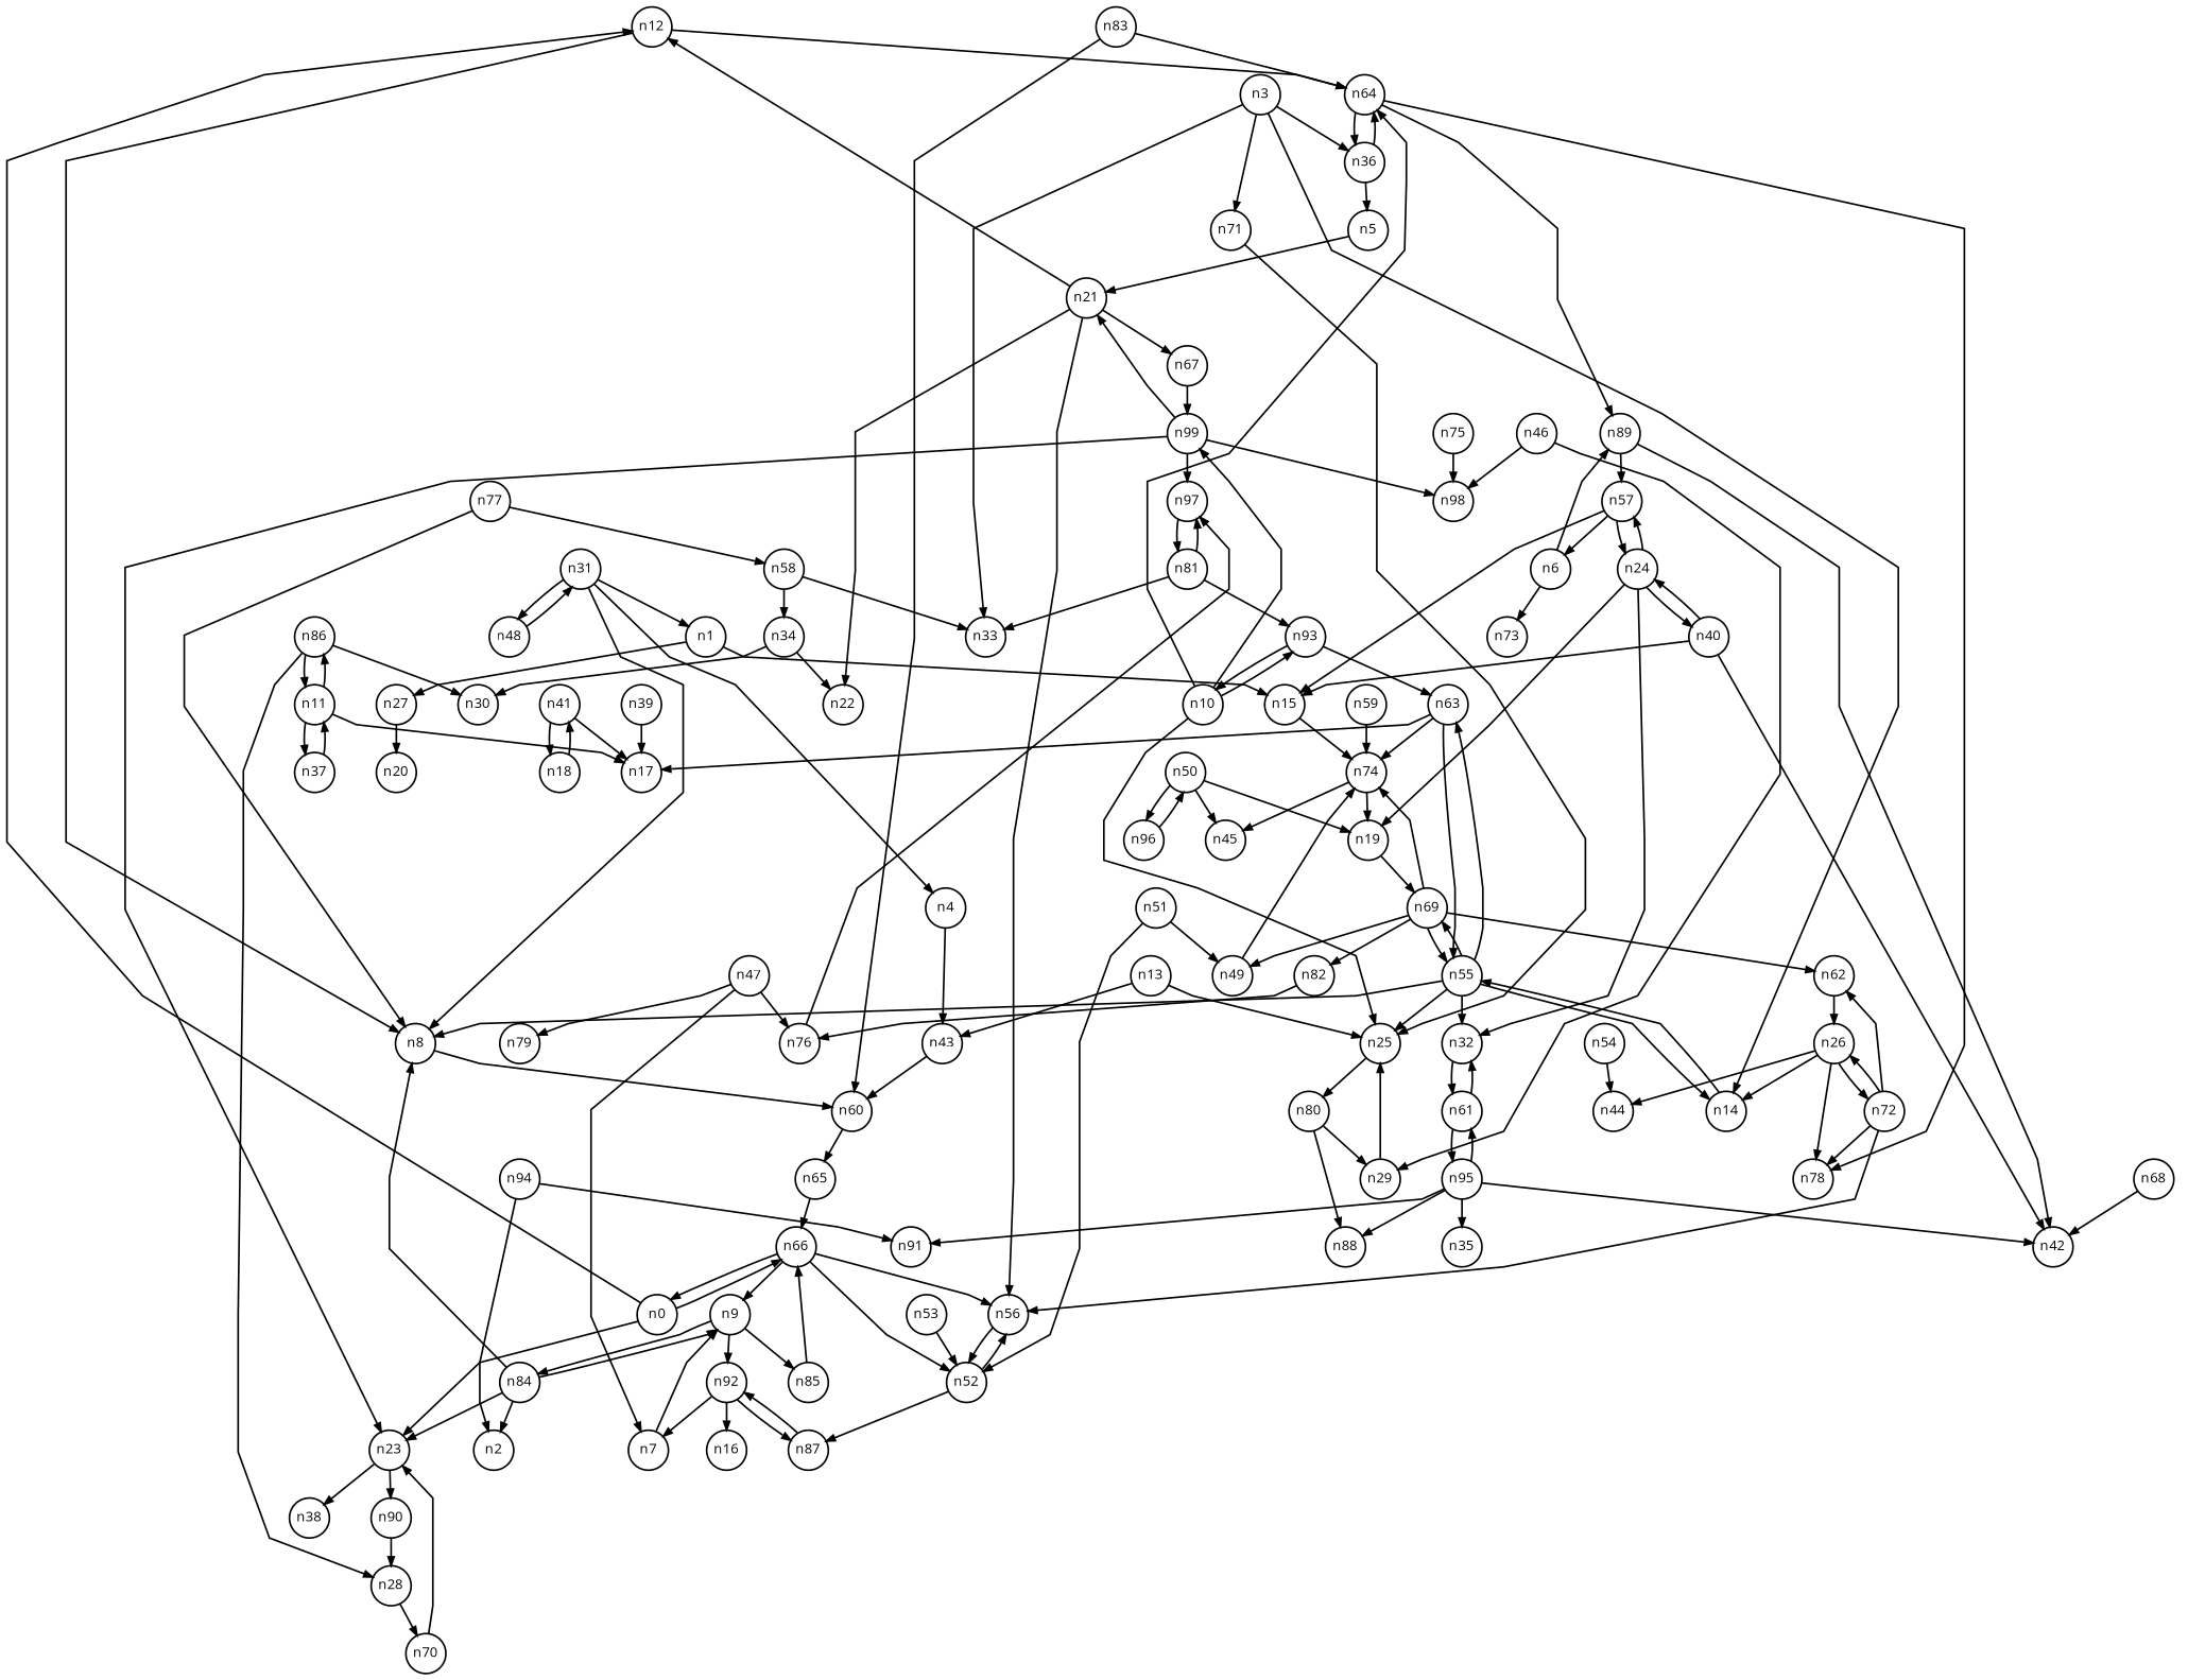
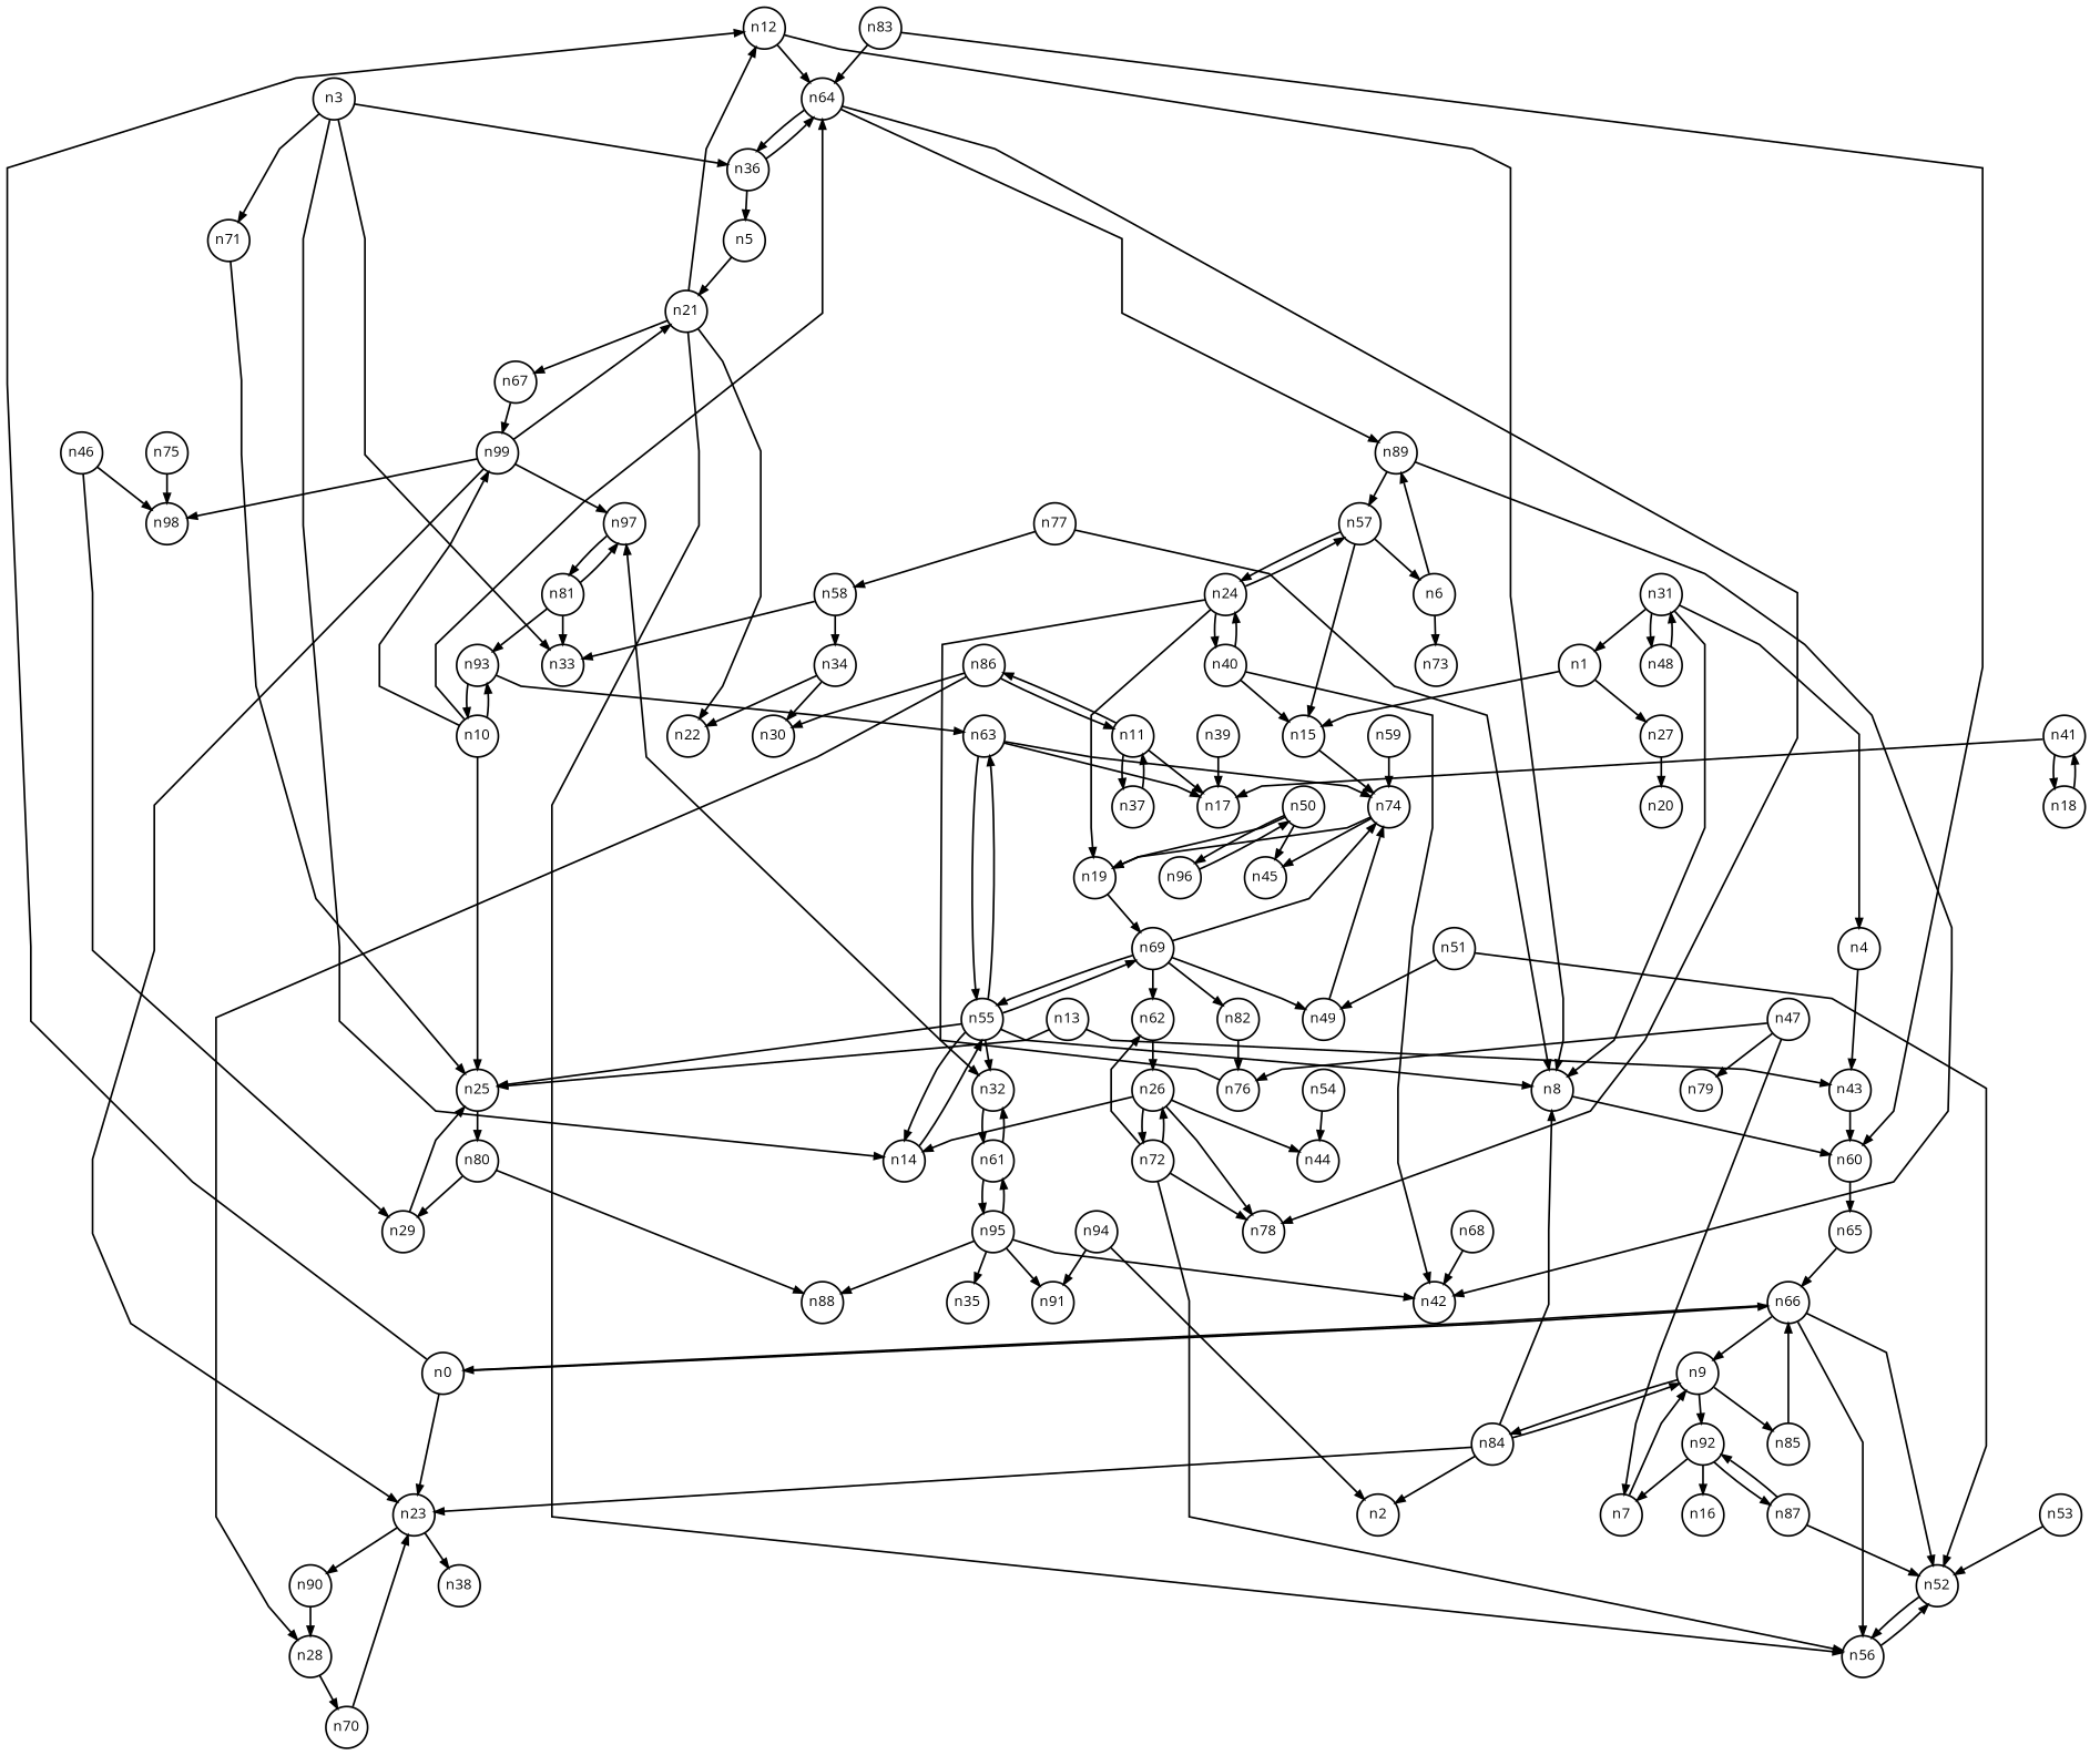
  digraph {
    fontname="Open Sans"
    fontsize=8
    nodesep=0.22
    nodesize=0.32
    ranksep=0.22
    splines=polyline
    node [fixedsize=shape fontname="Open Sans" fontsize=8 shape=circle]
    edge [arrowsize=0.5 fontname="Open Sans"]
    n12 [width=0.32]
    n8 [width=0.32]
    n64 [width=0.32]
    n60 [width=0.32]
    n65 [width=0.32]
    n0 [width=0.32]
    n23 [width=0.32]
    n66 [width=0.32]
    n38 [width=0.32]
    n90 [width=0.32]
    n9 [width=0.32]
    n56 [width=0.32]
    n52 [width=0.32]
    n28 [width=0.32]
    n84 [width=0.32]
    n85 [width=0.32]
    n92 [width=0.32]
    n70 [width=0.32]
    n15 [width=0.32]
    n74 [width=0.32]
    n19 [width=0.32]
    n45 [width=0.32]
    n69 [width=0.32]
    n1 [width=0.32]
    n27 [width=0.32]
    n20 [width=0.32]
    n14 [width=0.32]
    n55 [width=0.32]
    n25 [width=0.32]
    n63 [width=0.32]
    n32 [width=0.32]
    n80 [width=0.32]
    n17 [width=0.32]
    n62 [width=0.32]
    n49 [width=0.32]
    n82 [width=0.32]
    n61 [width=0.32]
    n3 [width=0.32]
    n33 [width=0.32]
    n36 [width=0.32]
    n71 [width=0.32]
    n5 [width=0.32]
    n21 [width=0.32]
    n89 [width=0.32]
    n78 [width=0.32]
    n22 [width=0.32]
    n67 [width=0.32]
    n42 [width=0.32]
    n57 [width=0.32]
    n29 [width=0.32]
    n88 [width=0.32]
    n43 [width=0.32]
    n4 [width=0.32]
    n6 [width=0.32]
    n73 [width=0.32]
    n24 [width=0.32]
    n40 [width=0.32]
    n2 [width=0.32]
    n7 [width=0.32]
    n16 [width=0.32]
    n87 [width=0.32]
    n10 [width=0.32]
    n93 [width=0.32]
    n99 [width=0.32]
    n97 [width=0.32]
    n98 [width=0.32]
    n81 [width=0.32]
    n11 [width=0.32]
    n37 [width=0.32]
    n86 [width=0.32]
    n30 [width=0.32]
    n13 [width=0.32]
    n26 [width=0.32]
    n76 [width=0.32]
    n95 [width=0.32]
    n91 [width=0.32]
    n35 [width=0.32]
    n44 [width=0.32]
    n72 [width=0.32]
    n31 [width=0.32]
    n48 [width=0.32]
    n34 [width=0.32]
    n39 [width=0.32]
    n41 [width=0.32]
    n18 [width=0.32]
    n46 [width=0.32]
    n47 [width=0.32]
    n79 [width=0.32]
    n50 [width=0.32]
    n96 [width=0.32]
    n51 [width=0.32]
    n53 [width=0.32]
    n54 [width=0.32]
    n58 [width=0.32]
    n59 [width=0.32]
    n68 [width=0.32]
    n75 [width=0.32]
    n77 [width=0.32]
    n83 [width=0.32]
    n94 [width=0.32]
    n12 -> n8
    n12 -> n64
    n8 -> n60
    n64 -> n36
    n64 -> n89
    n64 -> n78
    n60 -> n65
    n65 -> n66
    n0 -> n12
    n0 -> n23
    n0 -> n66
    n23 -> n38
    n23 -> n90
    n66 -> n0
    n66 -> n9
    n66 -> n56
    n66 -> n52
    n90 -> n28
    n9 -> n84
    n9 -> n85
    n9 -> n92
    n56 -> n52
    n52 -> n56
    n28 -> n70
    n84 -> n8
    n84 -> n23
    n84 -> n9
    n84 -> n2
    n85 -> n66
    n92 -> n7
    n92 -> n16
    n92 -> n87
    n70 -> n23
    n15 -> n74
    n74 -> n19
    n74 -> n45
    n19 -> n69
    n69 -> n74
    n69 -> n55
    n69 -> n62
    n69 -> n49
    n69 -> n82
    n1 -> n15
    n1 -> n27
    n27 -> n20
    n14 -> n55
    n55 -> n8
    n55 -> n69
    n55 -> n14
    n55 -> n25
    n55 -> n63
    n55 -> n32
    n25 -> n80
    n63 -> n74
    n63 -> n55
    n63 -> n17
    n32 -> n61
    n80 -> n29
    n80 -> n88
    n62 -> n26
    n49 -> n74
    n82 -> n76
    n61 -> n32
    n61 -> n95
    n3 -> n14
    n3 -> n33
    n3 -> n36
    n3 -> n71
    n36 -> n64
    n36 -> n5
    n71 -> n25
    n5 -> n21
    n21 -> n12
    n21 -> n56
    n21 -> n22
    n21 -> n67
    n89 -> n42
    n89 -> n57
    n67 -> n99
    n57 -> n15
    n57 -> n6
    n57 -> n24
    n29 -> n25
    n43 -> n60
    n4 -> n43
    n6 -> n89
    n6 -> n73
    n24 -> n19
    n24 -> n32
    n24 -> n57
    n24 -> n40
    n40 -> n15
    n40 -> n42
    n40 -> n24
    n7 -> n9
-   n52 -> n87
+   n87 -> n52
    n87 -> n92
    n10 -> n64
    n10 -> n25
    n10 -> n93
    n10 -> n99
    n93 -> n63
    n93 -> n10
    n99 -> n23
    n99 -> n21
    n99 -> n97
    n99 -> n98
    n97 -> n81
    n81 -> n33
    n81 -> n93
    n81 -> n97
    n11 -> n17
    n11 -> n37
    n11 -> n86
    n37 -> n11
    n86 -> n28
    n86 -> n11
    n86 -> n30
    n13 -> n25
    n13 -> n43
    n26 -> n14
    n26 -> n78
    n26 -> n44
    n26 -> n72
    n76 -> n97
    n95 -> n61
    n95 -> n42
    n95 -> n88
    n95 -> n91
    n95 -> n35
    n72 -> n56
    n72 -> n62
    n72 -> n78
    n72 -> n26
    n31 -> n8
    n31 -> n1
    n31 -> n4
    n31 -> n48
    n48 -> n31
    n34 -> n22
    n34 -> n30
    n39 -> n17
    n41 -> n17
    n41 -> n18
    n18 -> n41
    n46 -> n29
    n46 -> n98
    n47 -> n7
    n47 -> n76
    n47 -> n79
    n50 -> n19
    n50 -> n45
    n50 -> n96
    n96 -> n50
    n51 -> n52
    n51 -> n49
    n53 -> n52
    n54 -> n44
    n58 -> n33
    n58 -> n34
    n59 -> n74
    n68 -> n42
    n75 -> n98
    n77 -> n8
    n77 -> n58
    n83 -> n64
    n83 -> n60
    n94 -> n2
    n94 -> n91
  }
